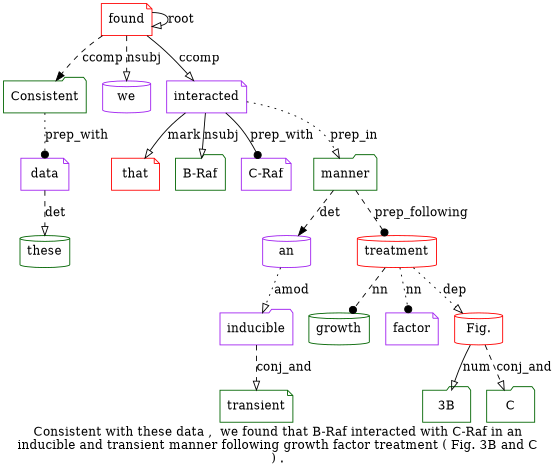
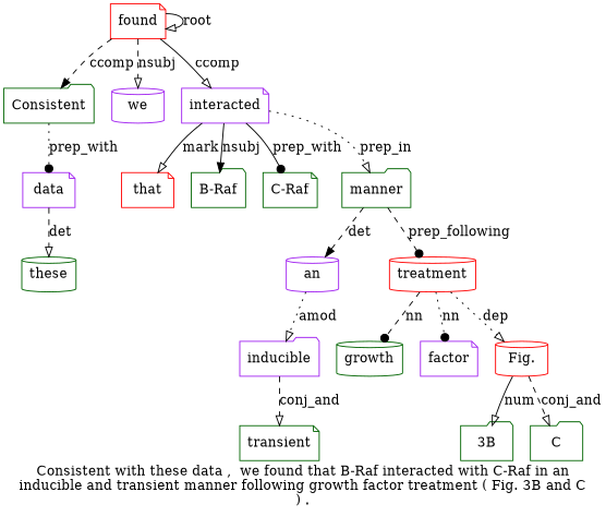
  digraph {
    label="Consistent with these data ,  we found that B-Raf interacted with C-Raf in an\ninducible and transient manner following growth factor treatment ( Fig. 3B and C\n) ."
    node [color=darkgreen fillcolor=white shape=note style=filled]
    edge [arrowhead=onormal style=dashed]
    n1 [color=red label=found]
    n2 [label=Consistent shape=folder]
    n3 [color=purple label=we shape=cylinder]
    n4 [color=purple label=interacted]
    n5 [color=purple label=data]
    n6 [color=red label=that]
    n7 [label="B-Raf" shape=folder]
-   n8 [color=purple label="C-Raf"]
+   n8 [label="C-Raf"]
    n9 [label=manner shape=folder]
    n10 [label=these shape=cylinder]
    n11 [color=purple label=an shape=cylinder]
    n12 [color=red label=treatment shape=cylinder]
    n13 [color=purple label=inducible shape=folder]
    n14 [label=transient]
    n15 [label=growth shape=cylinder]
    n16 [color=purple label=factor]
    n17 [color=red label="Fig." shape=cylinder]
    n18 [label="3B" shape=folder]
    n19 [label=C shape=folder]
    n1 -> n1 [label=root style=solid]
    n1 -> n2 [arrowhead=normal label=ccomp]
    n1 -> n3 [label=nsubj]
    n1 -> n4 [label=ccomp style=solid]
    n2 -> n5 [arrowhead=dot label=prep_with style=dotted]
    n4 -> n6 [label=mark style=solid]
-   n4 -> n7 [label=nsubj style=solid]
+   n4 -> n7 [arrowhead=normal label=nsubj style=solid]
    n4 -> n8 [arrowhead=dot label=prep_with style=solid]
    n4 -> n9 [label=prep_in style=dotted]
    n5 -> n10 [label=det]
    n9 -> n11 [arrowhead=normal label=det]
    n9 -> n12 [arrowhead=dot label=prep_following]
    n11 -> n13 [label=amod style=dotted]
    n12 -> n15 [arrowhead=dot label=nn]
    n12 -> n16 [arrowhead=dot label=nn style=dotted]
    n12 -> n17 [label=dep style=dotted]
    n13 -> n14 [label=conj_and]
    n17 -> n18 [label=num style=solid]
    n17 -> n19 [label=conj_and]
  }
